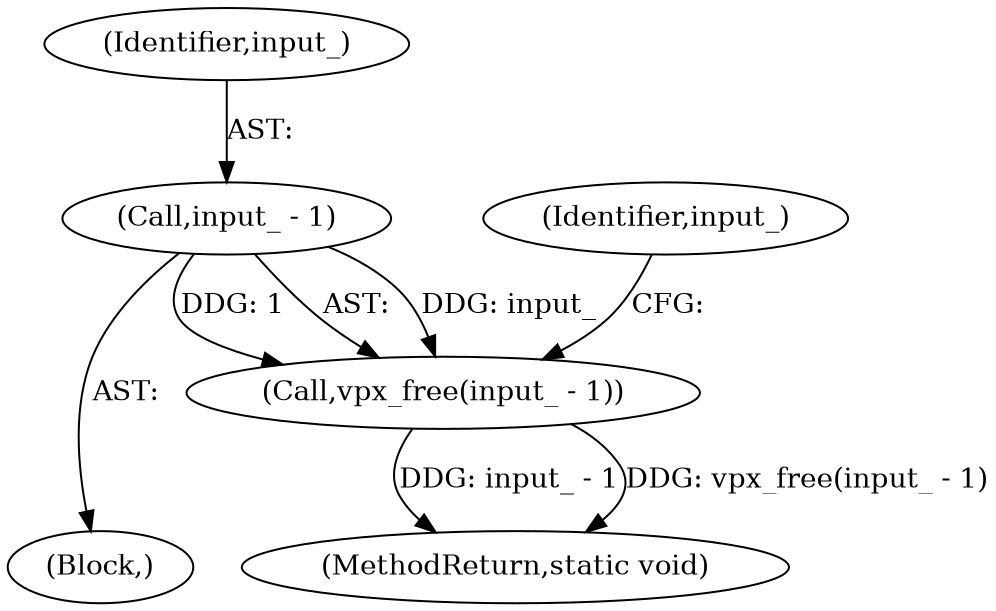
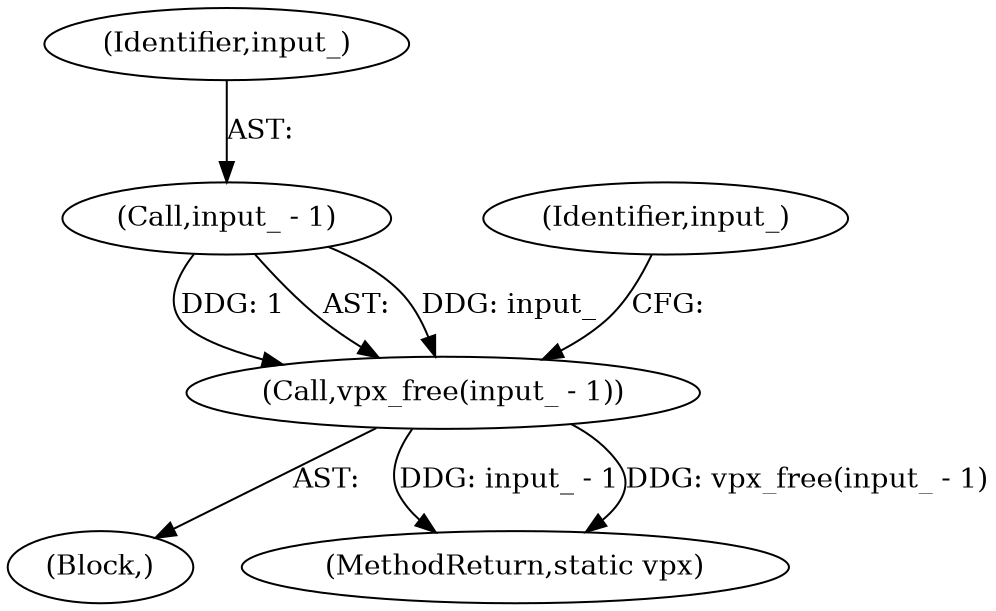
  digraph {
    n1 [label="(Call,vpx_free(input_ - 1))"]
    n2 [label="(Block,)"]
-   n3 [label="(MethodReturn,static void)"]
+   n3 [label="(MethodReturn,static vpx)"]
    n4 [label="(Call,input_ - 1)"]
    n5 [label="(Identifier,input_)"]
    n6 [label="(Identifier,input_)"]
-   n4 -> n2 [label="AST: "]
+   n1 -> n2 [label="AST: "]
    n1 -> n3 [label="DDG: input_ - 1"]
    n1 -> n3 [label="DDG: vpx_free(input_ - 1)"]
    n4 -> n1 [label="AST: "]
    n4 -> n1 [label="DDG: input_"]
    n4 -> n1 [label="DDG: 1"]
    n5 -> n4 [label="AST: "]
    n6 -> n1 [label="CFG: "]
  }
